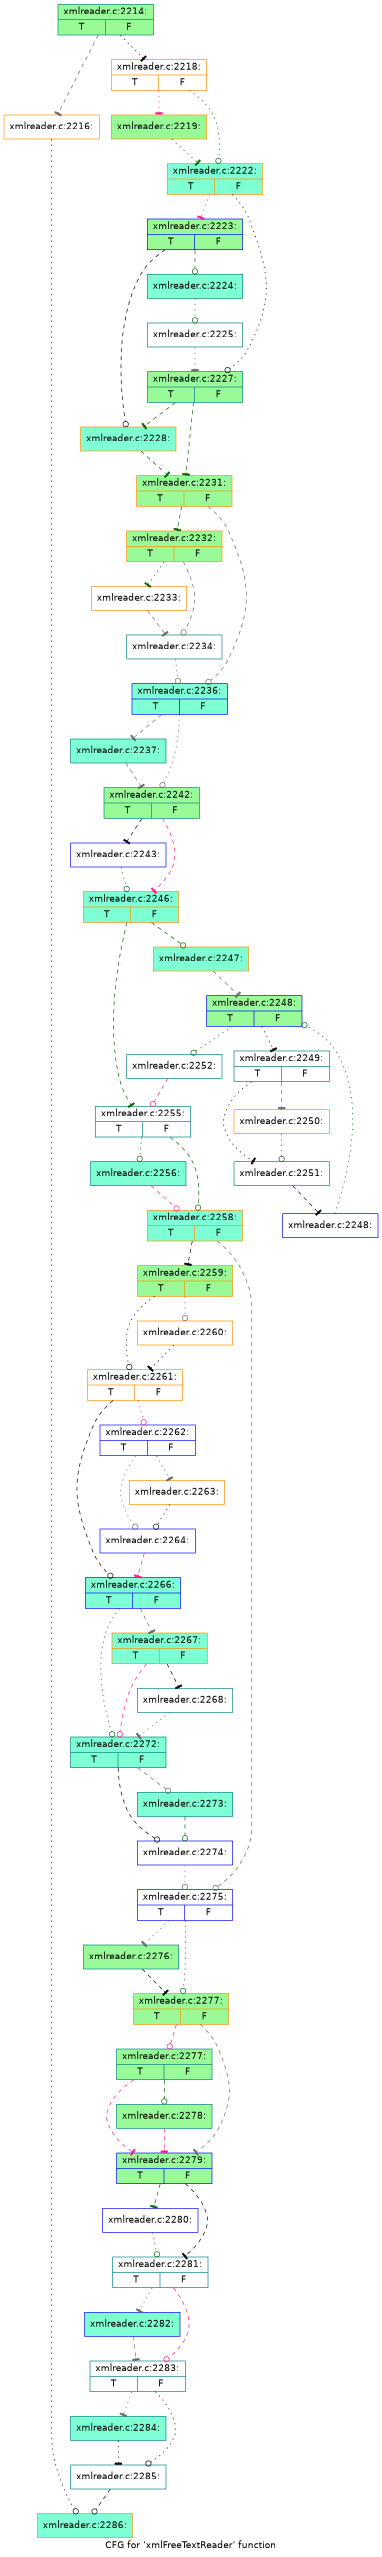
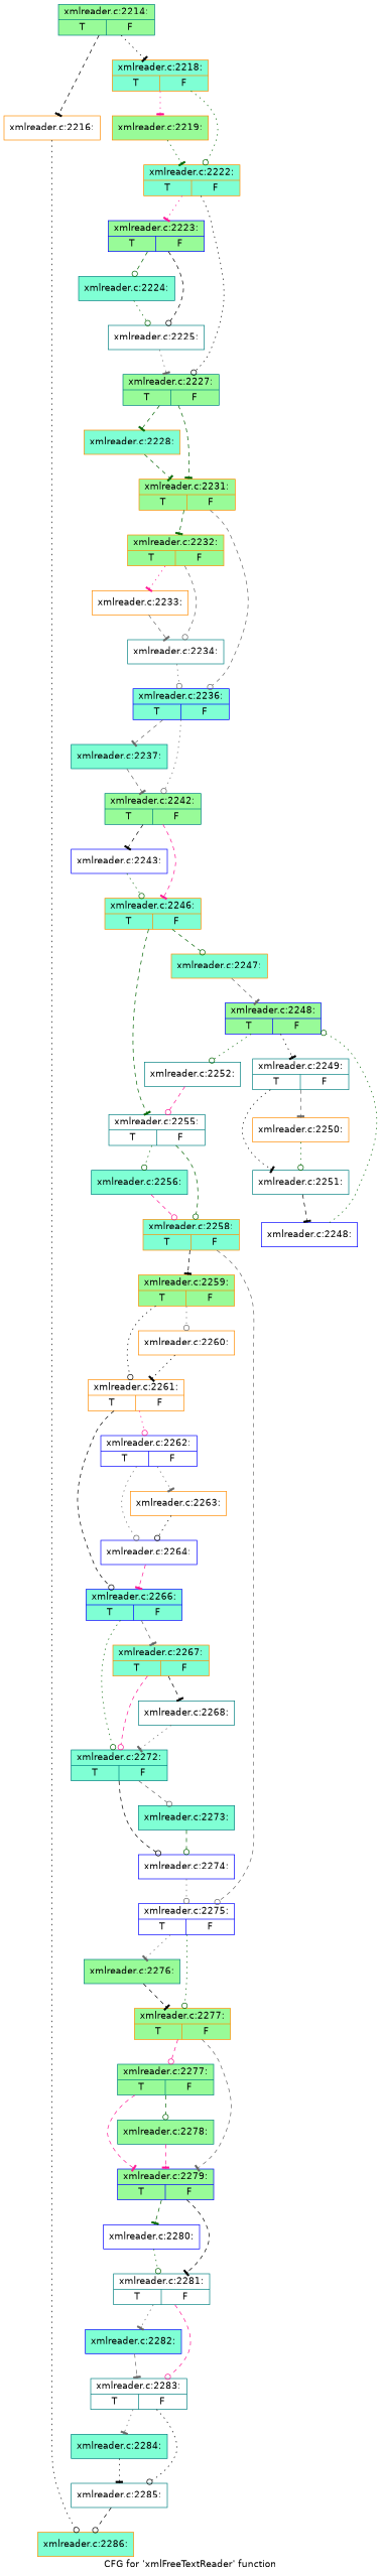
  digraph {
    fontname="DejaVu Sans"
    label="CFG for 'xmlFreeTextReader' function"
    node [color=teal fillcolor=white fontname="DejaVu Sans" shape=record style=filled]
    edge [arrowhead=tee color=gray40 fontname="DejaVu Sans" style=dashed]
    n1 [fillcolor=palegreen label="{xmlreader.c:2214:|{<s0>T|<s1>F}}"]
    n2 [color=darkorange label="{xmlreader.c:2216:}"]
-   n3 [color=darkorange label="{xmlreader.c:2218:|{<s0>T|<s1>F}}"]
+   n3 [color=darkorange fillcolor=aquamarine label="{xmlreader.c:2218:|{<s0>T|<s1>F}}"]
    n4 [color=darkorange fillcolor=aquamarine label="{xmlreader.c:2286:}"]
    n5 [color=darkorange fillcolor=palegreen label="{xmlreader.c:2219:}"]
    n6 [color=darkorange fillcolor=aquamarine label="{xmlreader.c:2222:|{<s0>T|<s1>F}}"]
    n7 [color=blue fillcolor=palegreen label="{xmlreader.c:2223:|{<s0>T|<s1>F}}"]
    n8 [fillcolor=palegreen label="{xmlreader.c:2227:|{<s0>T|<s1>F}}"]
    n9 [label="{xmlreader.c:2225:}"]
    n10 [fillcolor=aquamarine label="{xmlreader.c:2224:}"]
    n11 [color=darkorange fillcolor=aquamarine label="{xmlreader.c:2228:}"]
    n12 [color=darkorange fillcolor=palegreen label="{xmlreader.c:2231:|{<s0>T|<s1>F}}"]
    n13 [color=darkorange fillcolor=palegreen label="{xmlreader.c:2232:|{<s0>T|<s1>F}}"]
    n14 [color=blue fillcolor=aquamarine label="{xmlreader.c:2236:|{<s0>T|<s1>F}}"]
    n15 [label="{xmlreader.c:2234:}"]
    n16 [color=darkorange label="{xmlreader.c:2233:}"]
    n17 [fillcolor=aquamarine label="{xmlreader.c:2237:}"]
    n18 [fillcolor=palegreen label="{xmlreader.c:2242:|{<s0>T|<s1>F}}"]
    n19 [color=blue label="{xmlreader.c:2243:}"]
    n20 [color=darkorange fillcolor=aquamarine label="{xmlreader.c:2246:|{<s0>T|<s1>F}}"]
    n21 [color=darkorange fillcolor=aquamarine label="{xmlreader.c:2247:}"]
    n22 [label="{xmlreader.c:2255:|{<s0>T|<s1>F}}"]
    n23 [color=blue fillcolor=palegreen label="{xmlreader.c:2248:|{<s0>T|<s1>F}}"]
    n24 [fillcolor=aquamarine label="{xmlreader.c:2256:}"]
    n25 [color=darkorange fillcolor=aquamarine label="{xmlreader.c:2258:|{<s0>T|<s1>F}}"]
    n26 [label="{xmlreader.c:2249:|{<s0>T|<s1>F}}"]
    n27 [label="{xmlreader.c:2252:}"]
    n28 [color=darkorange fillcolor=palegreen label="{xmlreader.c:2259:|{<s0>T|<s1>F}}"]
    n29 [color=blue label="{xmlreader.c:2275:|{<s0>T|<s1>F}}"]
    n30 [color=darkorange label="{xmlreader.c:2250:}"]
    n31 [label="{xmlreader.c:2251:}"]
    n32 [color=blue label="{xmlreader.c:2248:}"]
    n33 [color=darkorange label="{xmlreader.c:2260:}"]
    n34 [color=darkorange label="{xmlreader.c:2261:|{<s0>T|<s1>F}}"]
    n35 [fillcolor=palegreen label="{xmlreader.c:2276:}"]
    n36 [color=darkorange fillcolor=palegreen label="{xmlreader.c:2277:|{<s0>T|<s1>F}}"]
    n37 [color=blue label="{xmlreader.c:2262:|{<s0>T|<s1>F}}"]
    n38 [color=blue fillcolor=aquamarine label="{xmlreader.c:2266:|{<s0>T|<s1>F}}"]
    n39 [fillcolor=palegreen label="{xmlreader.c:2277:|{<s0>T|<s1>F}}"]
    n40 [color=blue fillcolor=palegreen label="{xmlreader.c:2279:|{<s0>T|<s1>F}}"]
    n41 [color=darkorange label="{xmlreader.c:2263:}"]
    n42 [color=blue label="{xmlreader.c:2264:}"]
    n43 [color=darkorange fillcolor=aquamarine label="{xmlreader.c:2267:|{<s0>T|<s1>F}}"]
    n44 [fillcolor=aquamarine label="{xmlreader.c:2272:|{<s0>T|<s1>F}}"]
    n45 [label="{xmlreader.c:2268:}"]
    n46 [fillcolor=aquamarine label="{xmlreader.c:2273:}"]
    n47 [color=blue label="{xmlreader.c:2274:}"]
    n48 [fillcolor=palegreen label="{xmlreader.c:2278:}"]
    n49 [color=blue label="{xmlreader.c:2280:}"]
    n50 [label="{xmlreader.c:2281:|{<s0>T|<s1>F}}"]
    n51 [color=blue fillcolor=aquamarine label="{xmlreader.c:2282:}"]
    n52 [label="{xmlreader.c:2283:|{<s0>T|<s1>F}}"]
    n53 [fillcolor=aquamarine label="{xmlreader.c:2284:}"]
    n54 [label="{xmlreader.c:2285:}"]
-   n1 -> n2
+   n1 -> n2 [color=black]
    n1 -> n3 [color=black style=dotted]
    n2 -> n4 [arrowhead=odot color=black style=dotted]
    n3 -> n5 [color=deeppink style=dotted]
    n3 -> n6 [arrowhead=odot color=darkgreen style=dotted]
    n5 -> n6 [color=darkgreen style=dotted]
    n6 -> n7 [color=deeppink style=dotted]
    n6 -> n8 [arrowhead=odot color=black style=dotted]
-   n7 -> n11 [arrowhead=odot color=black]
+   n7 -> n9 [arrowhead=odot color=black]
    n7 -> n10 [arrowhead=odot color=darkgreen]
    n8 -> n11 [color=darkgreen]
    n8 -> n12 [color=darkgreen]
    n9 -> n8 [style=dotted]
    n10 -> n9 [arrowhead=odot color=darkgreen style=dotted]
    n11 -> n12 [color=darkgreen]
    n12 -> n13 [color=darkgreen]
    n12 -> n14 [arrowhead=odot]
    n13 -> n15 [arrowhead=odot]
-   n13 -> n16 [color=darkgreen style=dotted]
+   n13 -> n16 [color=deeppink style=dotted]
    n14 -> n17
    n14 -> n18 [arrowhead=odot style=dotted]
    n15 -> n14 [arrowhead=odot style=dotted]
    n16 -> n15
    n17 -> n18
    n18 -> n19 [color=black]
    n18 -> n20 [color=deeppink]
    n19 -> n20 [arrowhead=odot color=darkgreen style=dotted]
    n20 -> n21 [arrowhead=odot color=darkgreen]
    n20 -> n22 [color=darkgreen]
    n21 -> n23
    n22 -> n24 [arrowhead=odot color=darkgreen style=dotted]
    n22 -> n25 [arrowhead=odot color=darkgreen]
    n23 -> n26 [color=black style=dotted]
    n23 -> n27 [arrowhead=odot color=darkgreen style=dotted]
    n24 -> n25 [arrowhead=odot color=deeppink]
    n25 -> n28 [color=black]
    n25 -> n29 [arrowhead=odot]
    n26 -> n30
    n26 -> n31 [color=black style=dotted]
    n27 -> n22 [arrowhead=odot color=deeppink]
    n28 -> n33 [arrowhead=odot style=dotted]
    n28 -> n34 [arrowhead=odot color=black style=dotted]
    n29 -> n35 [style=dotted]
    n29 -> n36 [arrowhead=odot color=darkgreen style=dotted]
    n30 -> n31 [arrowhead=odot color=darkgreen style=dotted]
    n31 -> n32 [color=black]
    n32 -> n23 [arrowhead=odot color=darkgreen style=dotted]
    n33 -> n34 [color=black style=dotted]
    n34 -> n37 [arrowhead=odot color=deeppink style=dotted]
    n34 -> n38 [arrowhead=odot color=black]
    n35 -> n36 [color=black]
    n36 -> n39 [arrowhead=odot color=deeppink]
    n36 -> n40
    n37 -> n41 [style=dotted]
    n37 -> n42 [arrowhead=odot style=dotted]
    n38 -> n43
    n38 -> n44 [arrowhead=odot color=darkgreen style=dotted]
    n39 -> n40 [color=deeppink]
    n39 -> n48 [arrowhead=odot color=darkgreen]
    n40 -> n49 [color=darkgreen]
    n40 -> n50 [color=black]
    n41 -> n42 [arrowhead=odot color=black style=dotted]
    n42 -> n38 [color=deeppink]
    n43 -> n44 [arrowhead=odot color=deeppink]
    n43 -> n45 [color=black]
    n44 -> n46 [arrowhead=odot]
    n44 -> n47 [arrowhead=odot color=black]
    n45 -> n44 [style=dotted]
    n46 -> n47 [arrowhead=odot color=darkgreen]
    n47 -> n29 [arrowhead=odot style=dotted]
    n48 -> n40 [color=deeppink]
    n49 -> n50 [arrowhead=odot color=darkgreen style=dotted]
    n50 -> n51 [style=dotted]
    n50 -> n52 [arrowhead=odot color=deeppink]
    n51 -> n52
    n52 -> n53 [style=dotted]
    n52 -> n54 [arrowhead=odot color=black style=dotted]
    n53 -> n54 [color=black style=dotted]
    n54 -> n4 [arrowhead=odot color=black]
  }
